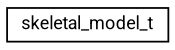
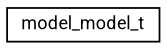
  digraph {
    rankdir=TB
    fontname=Roboto
-   n1 [color=black fillcolor=white fontname=Roboto fontsize=10 height=0.2 label=skeletal_model_t shape=record style=filled width=0.4]
+   n1 [color=black fillcolor=white fontname=Roboto fontsize=10 height=0.2 label=model_model_t shape=record style=filled width=0.4]
  }
